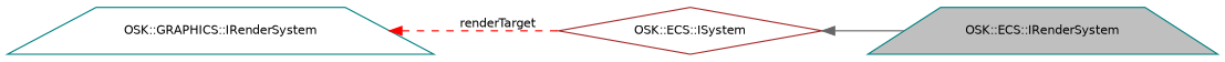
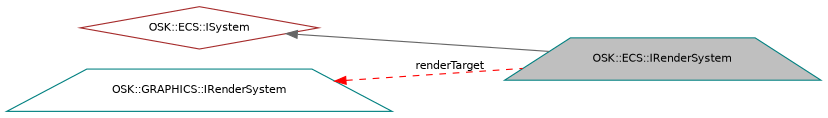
  digraph {
    rankdir=LR
    node [color=teal fillcolor=white fontname=Helvetica fontsize=10 shape=trapezium style=filled]
    edge [dir=back fontname=Helvetica fontsize=10 labelfontname=Helvetica labelfontsize=10]
    n1 [fillcolor=grey75 fontcolor=black height=0.2 label="OSK::ECS::IRenderSystem" width=0.4]
    n2 [color=brown height=0.2 label="OSK::ECS::ISystem" shape=diamond width=0.4]
    n3 [height=0.2 label="OSK::GRAPHICS::IRenderSystem" width=0.4]
    n2 -> n1 [color=gray40 style=solid]
-   n3 -> n2 [color=red label=" renderTarget" style=dashed]
+   n3 -> n1 [color=red label=" renderTarget" style=dashed]
  }
